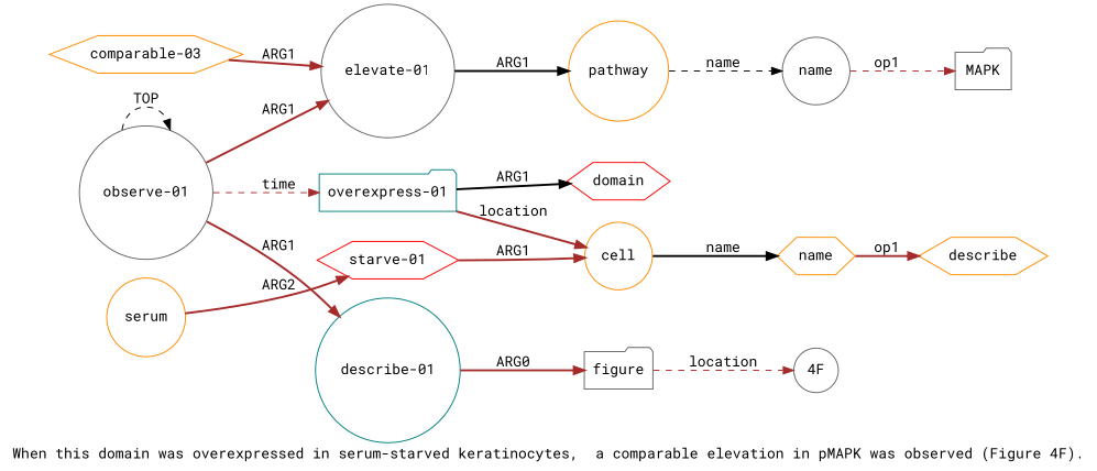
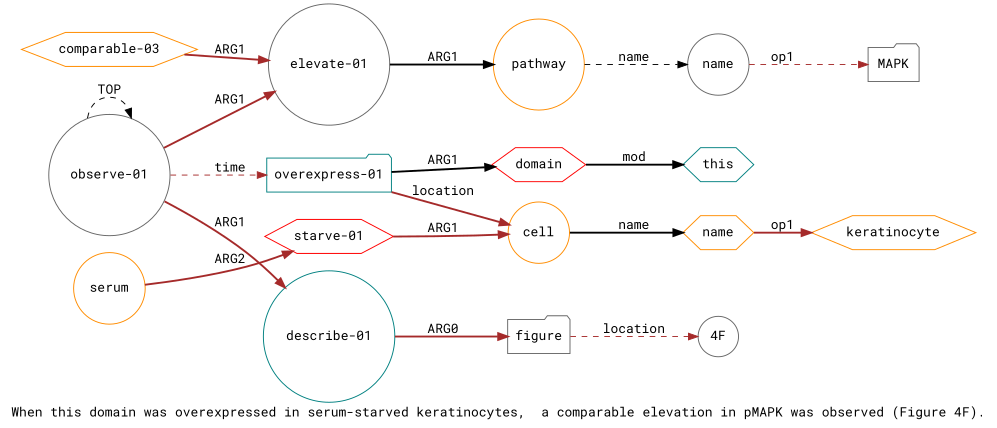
  digraph {
    fontname="Roboto Mono"
    label="When this domain was overexpressed in serum-starved keratinocytes,  a comparable elevation in pMAPK was observed (Figure 4F)."
    rankdir=LR
    node [color=gray40 fontname="Roboto Mono" gold_ind=-1 gold_label=name shape=circle test_ind=-1 test_label=name]
    edge [color=brown fontname="Roboto Mono" gold_label=ARG1 style=bold test_label=ARG1]
    n1 [gold_ind=14 gold_label=figure label=figure shape=folder test_ind=14 test_label=figure]
    n2 [gold_label="4F" label="4F" test_label="4F"]
    n3 [color=red gold_ind=11 gold_label="starve-01" label="starve-01" shape=hexagon test_ind=11 test_label="starve-01"]
    n4 [color=darkorange gold_ind=9 gold_label=cell label=cell test_ind=9 test_label=cell]
    n5 [color=darkorange gold_ind=12 gold_label=serum label=serum test_ind=12 test_label=serum]
    n6 [color=darkorange gold_ind=10 label=name shape=hexagon test_ind=10]
-   n7 [color=darkorange gold_label=keratinocyte label=describe shape=hexagon test_label=keratinocyte]
+   n7 [color=darkorange gold_label=keratinocyte label=keratinocyte shape=hexagon test_label=keratinocyte]
    n8 [color=teal gold_ind=13 gold_label="describe-01" label="describe-01" test_ind=13 test_label="describe-01"]
    n9 [gold_ind=0 gold_label="observe-01" label="observe-01" test_ind=0 test_label="observe-01"]
    n10 [gold_ind=1 gold_label="elevate-01" label="elevate-01" test_ind=1 test_label="elevate-01"]
    n11 [color=teal gold_ind=6 gold_label="overexpress-01" label="overexpress-01" shape=folder test_ind=6 test_label="overexpress-01"]
    n12 [color=darkorange gold_ind=2 gold_label=pathway label=pathway test_ind=2 test_label=pathway]
    n13 [color=red gold_ind=7 gold_label=domain label=domain shape=hexagon test_ind=7 test_label=domain]
    n14 [gold_ind=3 label=name test_ind=3]
    n15 [gold_label=MAPK label=MAPK shape=folder test_label=MAPK]
+   n16 [color=teal gold_ind=8 gold_label=this label=this shape=hexagon test_ind=8 test_label=this]
    n17 [color=darkorange gold_ind=5 gold_label="comparable-03" label="comparable-03" shape=hexagon test_ind=5 test_label="comparable-03"]
    n1 -> n2 [gold_label=mod label=location style=dashed test_label=mod]
    n3 -> n4 [label=ARG1]
    n4 -> n6 [color=black gold_label=name label=name test_label=name]
    n5 -> n3 [gold_label=ARG2 label=ARG2 test_label=ARG2]
    n6 -> n7 [gold_label=op1 label=op1 test_label=op1]
    n8 -> n1 [gold_label=ARG0 label=ARG0 test_label=ARG0]
    n9 -> n8 [label=ARG1]
    n9 -> n9 [color=black gold_label=TOP label=TOP style=dashed test_label=TOP]
    n9 -> n10 [label=ARG1]
    n9 -> n11 [gold_label=time label=time style=dashed test_label=time]
    n10 -> n12 [color=black label=ARG1]
    n11 -> n4 [gold_label=location label=location test_label=location]
    n11 -> n13 [color=black label=ARG1]
    n12 -> n14 [color=black gold_label=name label=name style=dashed test_label=name]
+   n13 -> n16 [color=black gold_label=mod label=mod test_label=mod]
    n14 -> n15 [gold_label=op1 label=op1 style=dashed test_label=op1]
    n17 -> n10 [label=ARG1]
  }
